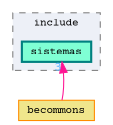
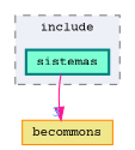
  digraph {
    compound=true
    fontname="Courier Prime"
    node [fontname="Courier Prime" fontsize=10 shape=box]
    n1 [color=teal fillcolor=aquamarine height=0.2 label=sistemas style="filled,bold" width=0.4]
    n2 [color=darkorange fillcolor=khaki height=0.2 label=becommons style=filled width=0.4]
    subgraph cluster_1 {
      bgcolor="#edf0f7"
      fontsize=10
      label=include
      pencolor=grey50
      style="filled,dashed"
      n1
    }
-   n2 -> n1 [color=deeppink fontcolor=steelblue1 fontname="Courier Prime" fontsize=10 headlabel=3 labeldistance=1.5 labelfontname=Helvetica labelfontsize=10]
+   n1 -> n2 [color=deeppink fontcolor=steelblue1 fontname="Courier Prime" fontsize=10 headlabel=3 labeldistance=1.5 labelfontname=Helvetica labelfontsize=10]
  }
